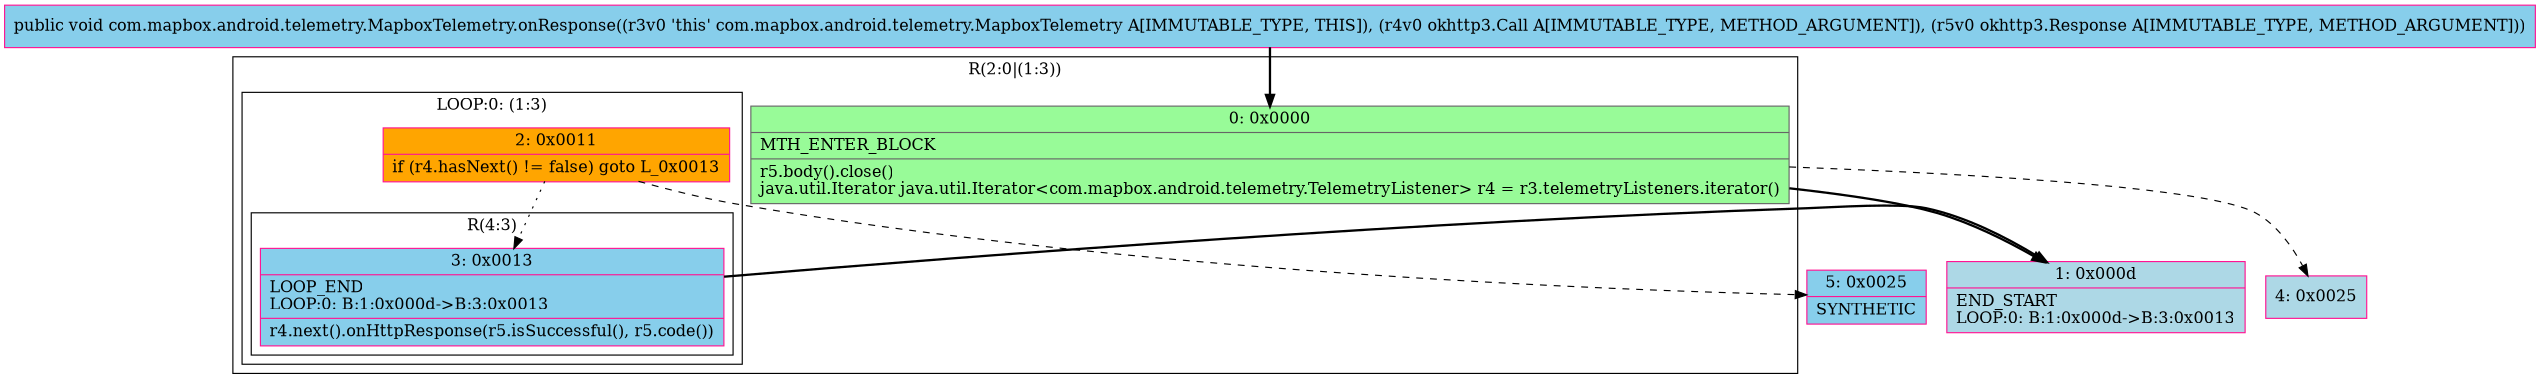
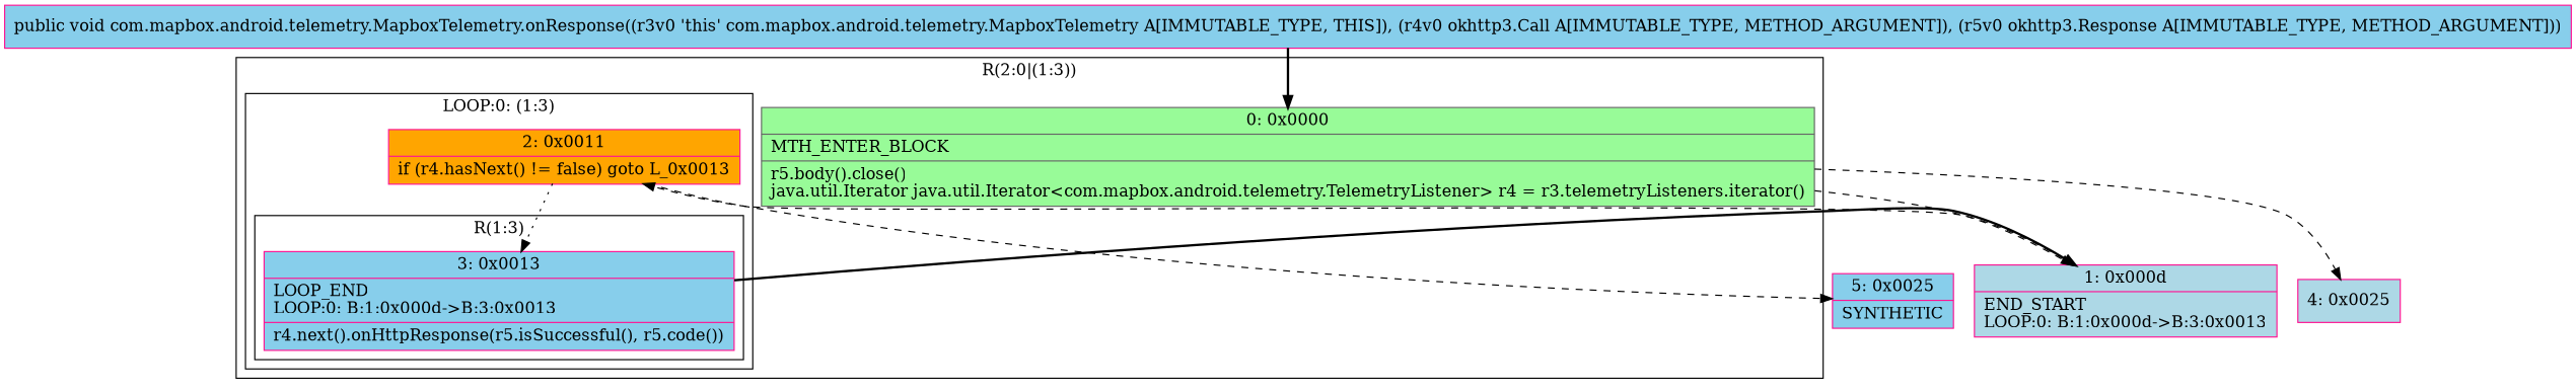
  digraph {
    node [color=deeppink fillcolor=skyblue shape=record style=filled]
    edge [style=bold]
    n1 [label="{3\:\ 0x0013|LOOP_END\lLOOP:0: B:1:0x000d\-\>B:3:0x0013\l|r4.next().onHttpResponse(r5.isSuccessful(), r5.code())\l}"]
    n2 [fillcolor=orange label="{2\:\ 0x0011|if (r4.hasNext() != false) goto L_0x0013\l}"]
    n3 [color=gray40 fillcolor=palegreen label="{0\:\ 0x0000|MTH_ENTER_BLOCK\l|r5.body().close()\ljava.util.Iterator java.util.Iterator\<com.mapbox.android.telemetry.TelemetryListener\> r4 = r3.telemetryListeners.iterator()\l}"]
    n4 [fillcolor=lightblue label="{1\:\ 0x000d|END_START\lLOOP:0: B:1:0x000d\-\>B:3:0x0013\l}"]
    n5 [label="{5\:\ 0x0025|SYNTHETIC\l}"]
    n6 [fillcolor=lightblue label="{4\:\ 0x0025}"]
    n7 [label="{public void com.mapbox.android.telemetry.MapboxTelemetry.onResponse((r3v0 'this' com.mapbox.android.telemetry.MapboxTelemetry A[IMMUTABLE_TYPE, THIS]), (r4v0 okhttp3.Call A[IMMUTABLE_TYPE, METHOD_ARGUMENT]), (r5v0 okhttp3.Response A[IMMUTABLE_TYPE, METHOD_ARGUMENT])) }"]
    subgraph cluster_1 {
      label="R(2:0|(1:3))"
      n3
      subgraph cluster_2 {
        label="LOOP:0: (1:3)"
        n2
        subgraph cluster_3 {
-         label="R(4:3)"
+         label="R(1:3)"
          n1
        }
      }
    }
    n1 -> n4
    n2 -> n1 [style=dotted]
    n2 -> n5 [style=dashed]
-   n3 -> n4
+   n3 -> n4 [style=dashed]
    n3 -> n6 [style=dashed]
+   n4 -> n2 [style=dashed]
    n7 -> n3
  }
